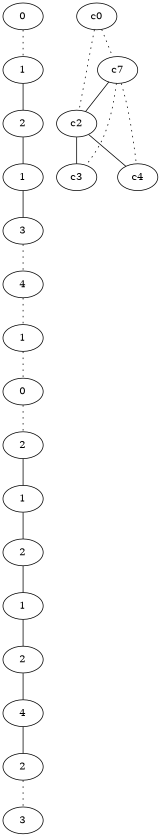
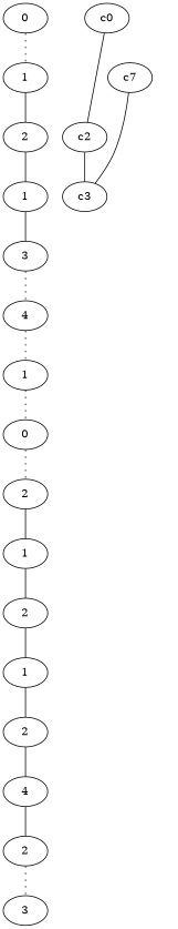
  graph {
    n1 [label=0]
    n2 [label=1]
    n3 [label=2]
    n4 [label=1]
    n5 [label=3]
    n6 [label=4]
    n7 [label=1]
    n8 [label=0]
    n9 [label=2]
    n10 [label=1]
    n11 [label=2]
    n12 [label=1]
    n13 [label=2]
    n14 [label=4]
    n15 [label=2]
    n16 [label=3]
    n17 [label=c7]
    c0
    c2
    c3
-   c4
    n1 -- n2 [style=dotted]
    n2 -- n3
    n3 -- n4
    n4 -- n5
    n5 -- n6 [style=dotted]
    n6 -- n7 [style=dotted]
    n7 -- n8 [style=dotted]
    n8 -- n9 [style=dotted]
    n9 -- n10
    n10 -- n11
    n11 -- n12
    n12 -- n13
    n13 -- n14
    n14 -- n15
    n15 -- n16 [style=dotted]
-   n17 -- c2
-   n17 -- c3 [style=dotted]
-   n17 -- c4 [style=dotted]
-   c0 -- n17 [style=dotted]
-   c0 -- c2 [style=dotted]
+   n17 -- c3
+   c0 -- c2 [style=solid]
    c2 -- c3 [style=solid]
-   c2 -- c4
  }
